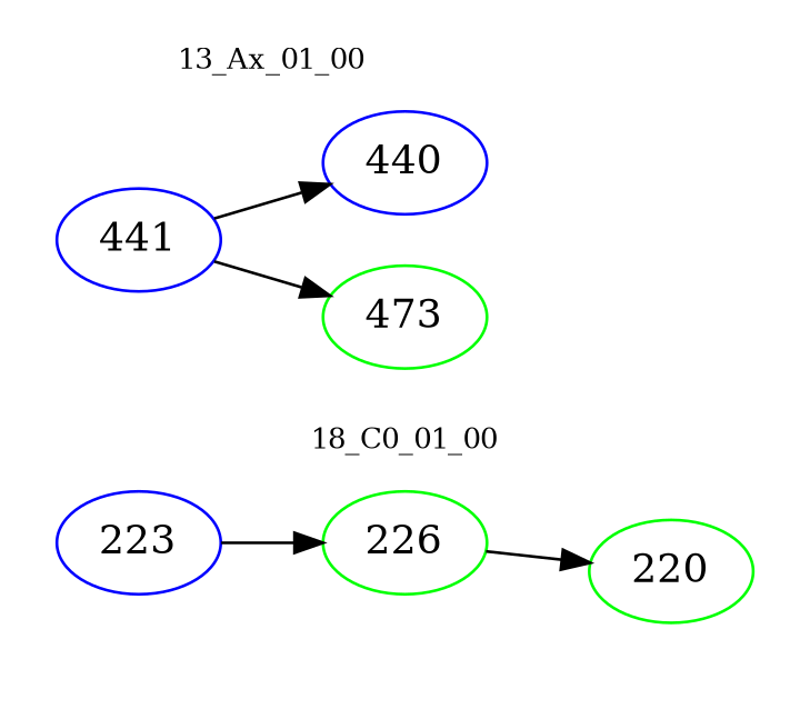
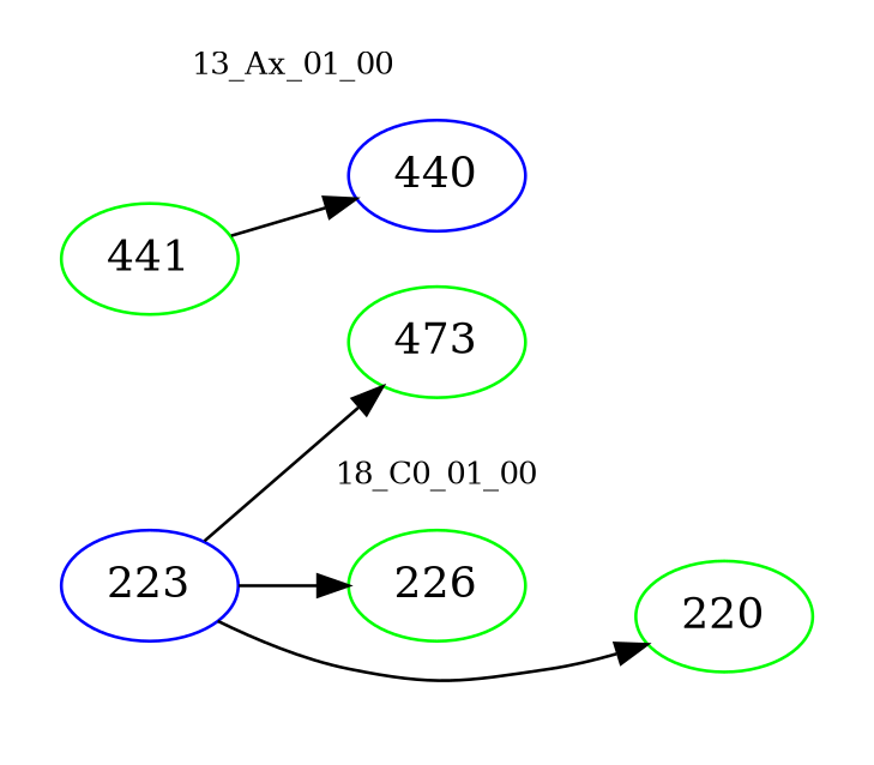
  digraph {
    rankdir=LR
    node [color=blue]
    edge [color=black]
-   n1 [label=441]
+   n1 [color=green label=441]
    n2 [label=440]
    n3 [color=green label=473]
    n4 [label=223]
    n5 [color=green label=220]
    n6 [color=green label=226]
    subgraph cluster_1 {
      color=white
      fontsize=10
      label="13_Ax_01_00"
      n1
      n2
      n3
    }
    subgraph cluster_2 {
      color=white
      fontsize=10
      label="18_C0_01_00"
      n4
      n5
      n6
    }
    n1 -> n2
-   n1 -> n3
-   n6 -> n5
+   n4 -> n3
+   n4 -> n5
    n4 -> n6
  }
